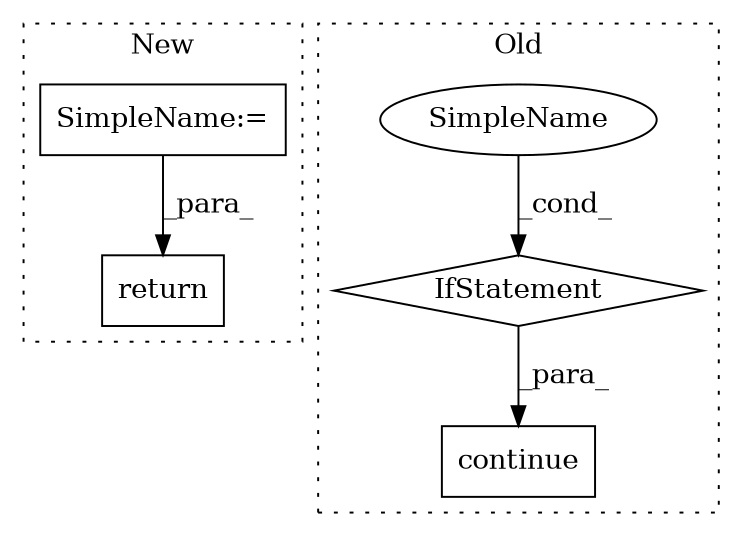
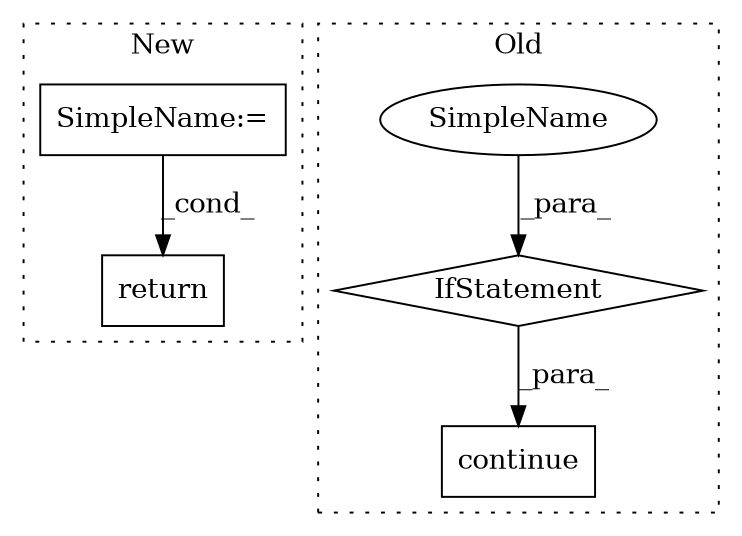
  digraph {
    node [shape=box]
    n1 [a=41 l=7 label=return s=1490]
    n2 [a=7 l=1 label="SimpleName:=" s=1201]
    n3 [a=18 l=9 label=continue s=1505]
    n4 [a=25 l="4,2" label=IfStatement s="1471,1493" shape=diamond]
    n5 [a=42 label=SimpleName shape=ellipse]
    subgraph cluster_1 {
      label=New
      style=dotted
      n1
      n2
    }
    subgraph cluster_2 {
      label=Old
      style=dotted
      n3
      n4
      n5
    }
-   n2 -> n1 [label=_para_]
+   n2 -> n1 [label=_cond_]
    n4 -> n3 [label=_para_]
-   n5 -> n4 [label=_cond_]
+   n5 -> n4 [label=_para_]
  }
